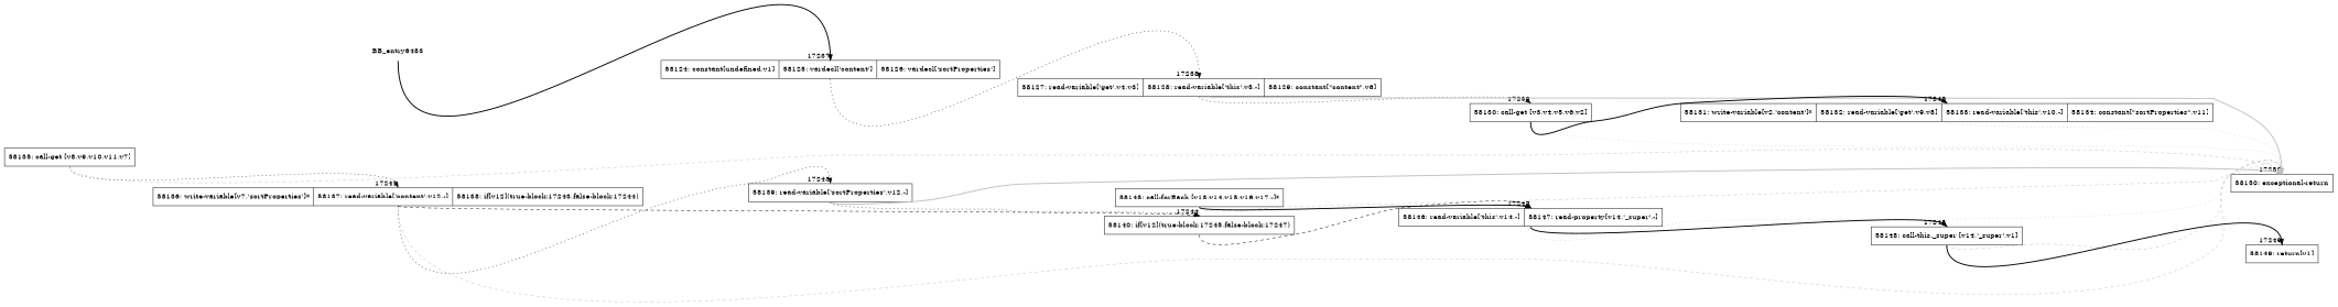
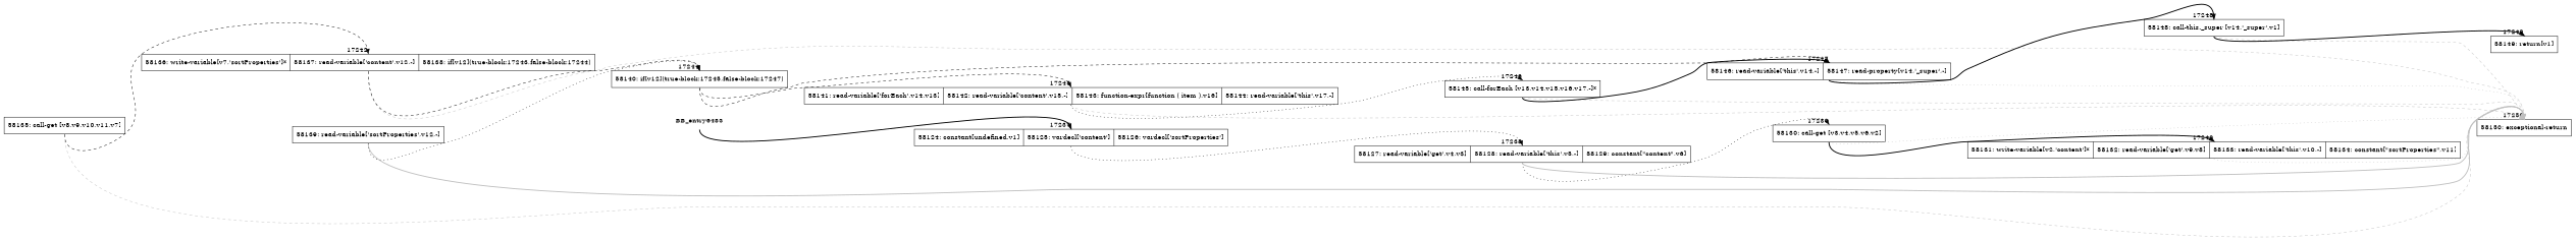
  digraph {
    rankdir=LR
    node [shape=record]
    edge [headport=n style=dashed tailport=s]
    n1 [label=BB_entry6483 shape=none]
    n2 [label="{58124: constant[undefined,v1]|58125: vardecl['content']|58126: vardecl['sortProperties']}"]
    n3 [label="{58127: read-variable['get',v4,v3]|58128: read-variable['this',v5,-]|58129: constant[\"content\",v6]}"]
    n4 [label="{58130: call-get [v3,v4,v5,v6,v2]}"]
    n5 [label="{58150: exceptional-return}"]
    n6 [label="{58131: write-variable[v2,'content']*|58132: read-variable['get',v9,v8]|58133: read-variable['this',v10,-]|58134: constant[\"sortProperties\",v11]}"]
    n7 [label="{58135: call-get [v8,v9,v10,v11,v7]}"]
    n8 [label="{58136: write-variable[v7,'sortProperties']*|58137: read-variable['content',v12,-]|58138: if[v12](true-block:17243,false-block:17244)}"]
    n9 [label="{58140: if[v12](true-block:17245,false-block:17247)}"]
    n10 [label="{58139: read-variable['sortProperties',v12,-]}"]
+   n11 [label="{58141: read-variable['forEach',v14,v13]|58142: read-variable['content',v15,-]|58143: function-expr[function ( item ),v16]|58144: read-variable['this',v17,-]}"]
    n12 [label="{58146: read-variable['this',v14,-]|58147: read-property[v14,'_super',-]}"]
    n13 [label="{58145: call-forEach [v13,v14,v15,v16,v17,-]*}"]
    n14 [label="{58148: call-this._super [v14,'_super',v1]}"]
    n15 [label="{58149: return[v1]}"]
    n1 -> n2 [headlabel="    17237" style=bold]
    n2 -> n3 [headlabel="      17238" style=dotted]
    n3 -> n4 [headlabel="      17239" style=dotted]
    n3 -> n5 [color=gray headlabel="      17250" style=bold]
    n4 -> n5 [color=gray style=dotted]
    n4 -> n6 [headlabel="      17240" style=bold]
    n6 -> n5 [color=gray style=dotted]
    n7 -> n5 [color=gray]
-   n7 -> n8 [headlabel="      17242" style=dotted]
+   n7 -> n8 [headlabel="      17242"]
    n8 -> n5 [color=gray]
    n8 -> n9 [headlabel="      17244"]
-   n8 -> n10 [headlabel="      17243" style=dotted]
+   n9 -> n11 [headlabel="      17245"]
    n9 -> n12 [headlabel="      17247"]
    n10 -> n5 [color=gray style=bold]
    n10 -> n9 [style=dotted]
+   n11 -> n5 [color=gray]
+   n11 -> n13 [headlabel="      17246" style=dotted]
    n12 -> n5 [color=gray style=dotted]
    n12 -> n14 [headlabel="      17248" style=bold]
    n13 -> n5 [color=gray]
    n13 -> n12 [style=bold]
    n14 -> n5 [color=gray]
    n14 -> n15 [headlabel="      17249" style=bold]
  }
